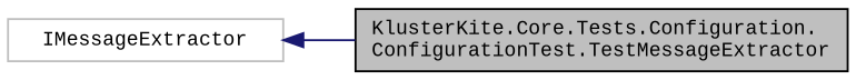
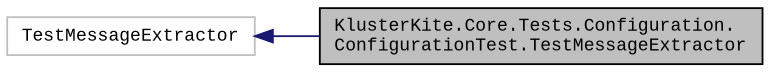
  digraph {
    rankdir=LR
    fontname="Liberation Mono"
    node [fontname="Liberation Mono" fontsize=10 shape=record style=filled]
    n1 [color=black fillcolor=grey75 fontcolor=black height=0.2 label="KlusterKite.Core.Tests.Configuration.\lConfigurationTest.TestMessageExtractor" width=0.4]
-   n2 [color=grey75 fillcolor=white height=0.2 label=IMessageExtractor width=0.4]
+   n2 [color=grey75 fillcolor=white height=0.2 label=TestMessageExtractor width=0.4]
    n2 -> n1 [color=midnightblue dir=back fontname="Liberation Mono" fontsize=10 labelfontname=Helvetica labelfontsize=10 style=solid]
  }
